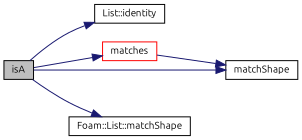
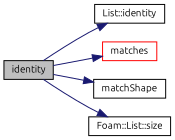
  digraph {
    fontname=Ubuntu
    rankdir=LR
    node [color=black fontname=Ubuntu fontsize=10 shape=record]
    edge [color=midnightblue fontname=Ubuntu fontsize=10 labelfontname=Helvetica labelfontsize=10 style=solid]
-   n1 [fillcolor=grey75 fontcolor=black height=0.2 label=isA style=filled width=0.4]
+   n1 [fillcolor=grey75 fontcolor=black height=0.2 label=identity style=filled width=0.4]
    n2 [height=0.2 label="List::identity" width=0.4]
    n3 [color=red height=0.2 label=matches width=0.4]
    n4 [height=0.2 label=matchShape width=0.4]
-   n5 [height=0.2 label="Foam::List::matchShape" width=0.4]
+   n5 [height=0.2 label="Foam::List::size" width=0.4]
    n1 -> n2
    n1 -> n3
    n1 -> n4
    n1 -> n5
-   n3 -> n4
  }
